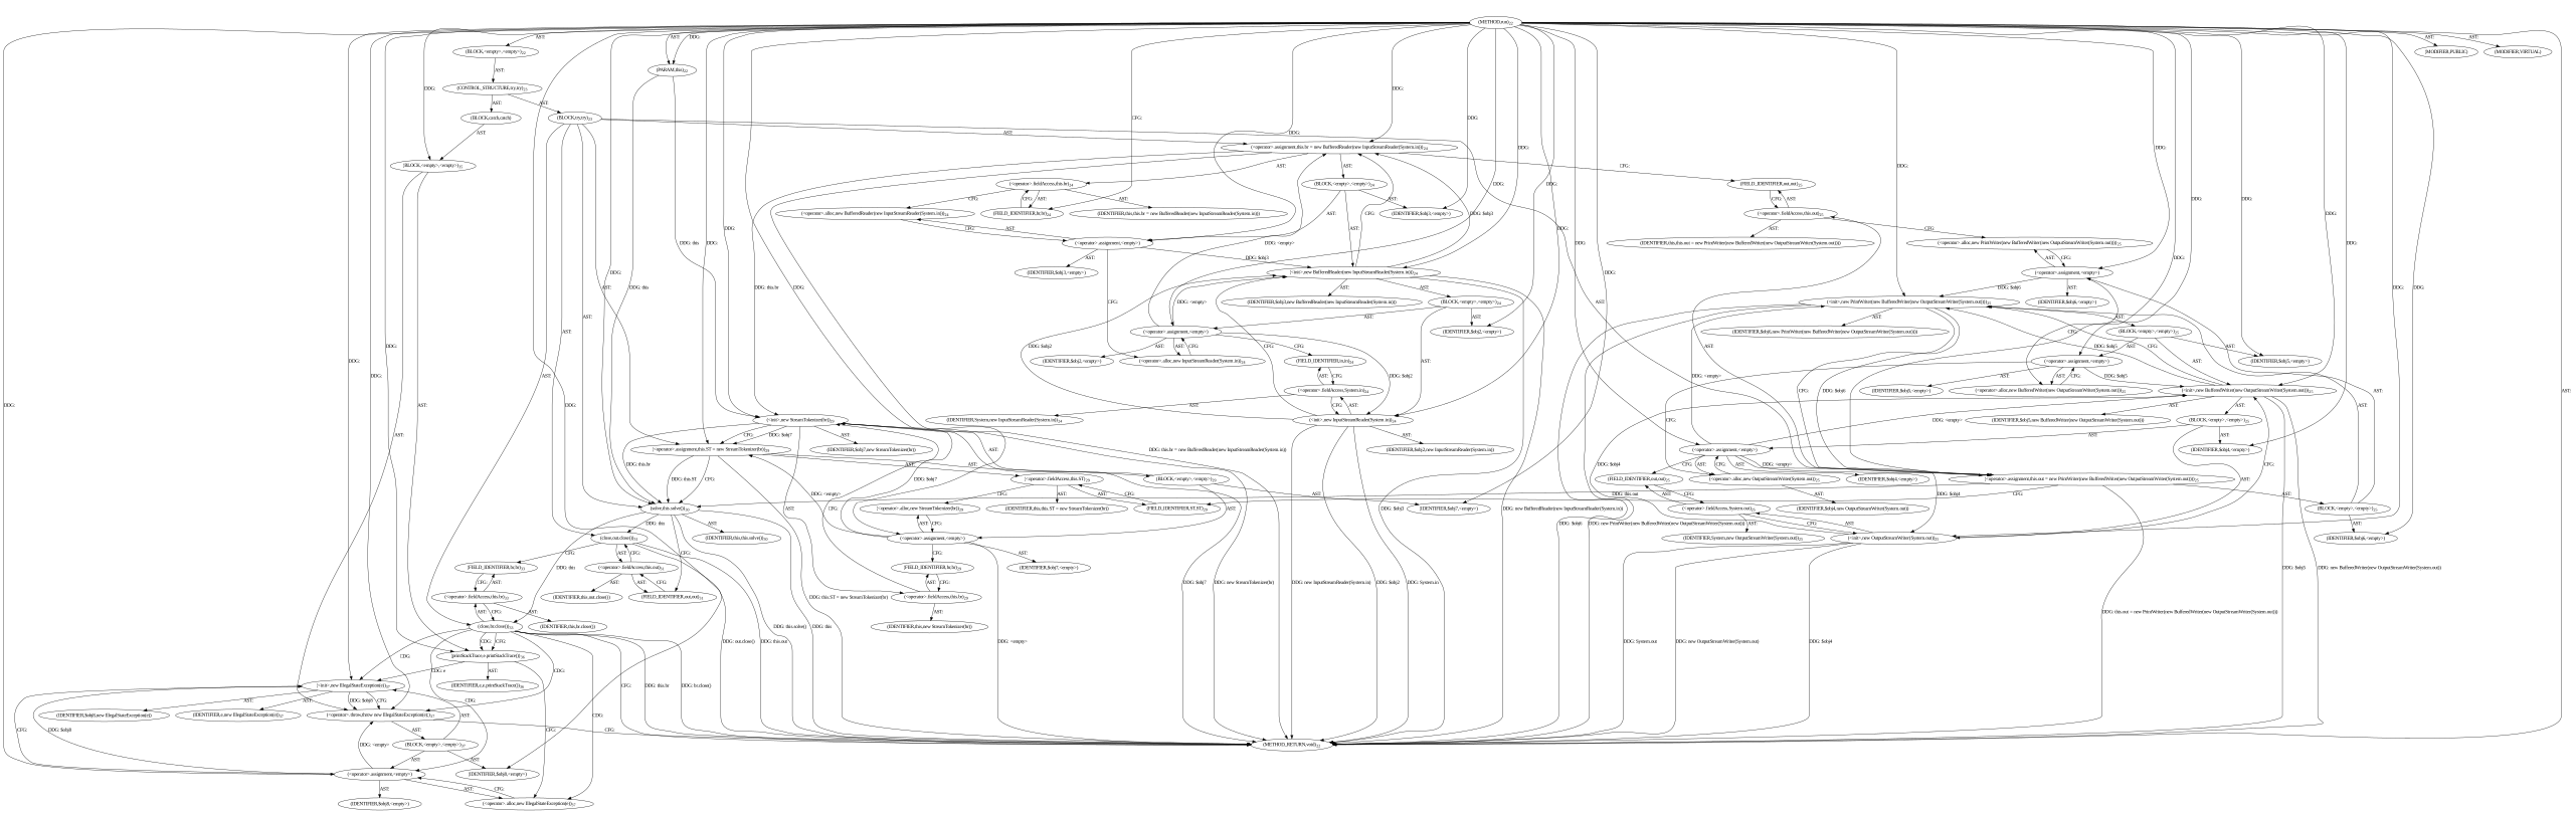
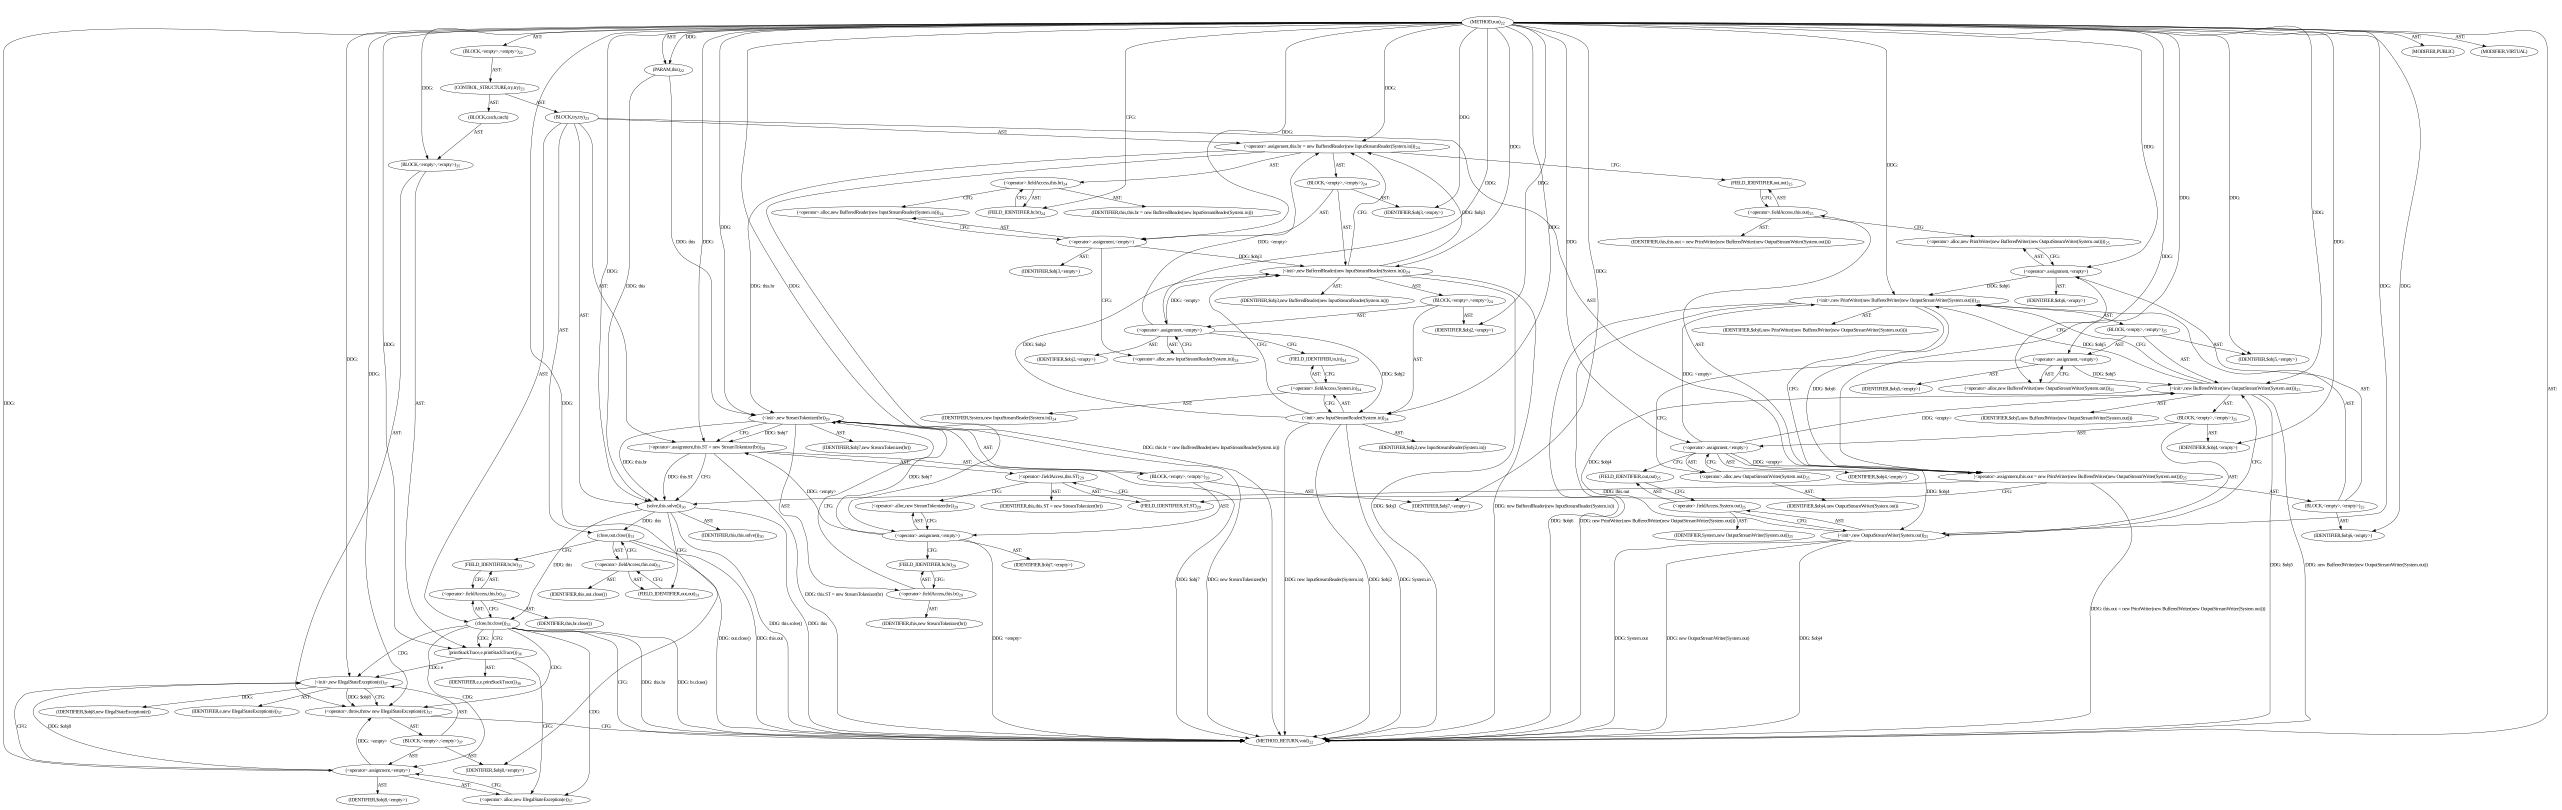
  digraph {
    fontname="Liberation Serif"
    node [fontname="Liberation Serif"]
    edge [fontname="Liberation Serif"]
    n1 [label=<(METHOD,run)<SUB>22</SUB>>]
    n2 [label=<(PARAM,this)<SUB>22</SUB>>]
    n3 [label=<(BLOCK,&lt;empty&gt;,&lt;empty&gt;)<SUB>22</SUB>>]
    n4 [label=<(&lt;operator&gt;.assignment,this.br = new BufferedReader(new InputStreamReader(System.in)))<SUB>24</SUB>>]
    n5 [label=<(FIELD_IDENTIFIER,br,br)<SUB>24</SUB>>]
    n6 [label=<(&lt;operator&gt;.assignment,&lt;empty&gt;)>]
    n7 [label=<(&lt;init&gt;,new BufferedReader(new InputStreamReader(System.in)))<SUB>24</SUB>>]
    n8 [label=<(&lt;operator&gt;.assignment,&lt;empty&gt;)>]
    n9 [label=<(&lt;init&gt;,new InputStreamReader(System.in))<SUB>24</SUB>>]
    n10 [label=<(IDENTIFIER,$obj2,&lt;empty&gt;)>]
    n11 [label=<(IDENTIFIER,$obj3,&lt;empty&gt;)>]
    n12 [label=<(&lt;operator&gt;.assignment,this.out = new PrintWriter(new BufferedWriter(new OutputStreamWriter(System.out))))<SUB>25</SUB>>]
    n13 [label=<(&lt;operator&gt;.assignment,&lt;empty&gt;)>]
    n14 [label=<(&lt;init&gt;,new PrintWriter(new BufferedWriter(new OutputStreamWriter(System.out))))<SUB>25</SUB>>]
    n15 [label=<(&lt;operator&gt;.assignment,&lt;empty&gt;)>]
    n16 [label=<(&lt;init&gt;,new BufferedWriter(new OutputStreamWriter(System.out)))<SUB>25</SUB>>]
    n17 [label=<(&lt;operator&gt;.assignment,&lt;empty&gt;)>]
    n18 [label=<(&lt;init&gt;,new OutputStreamWriter(System.out))<SUB>25</SUB>>]
    n19 [label=<(IDENTIFIER,$obj4,&lt;empty&gt;)>]
    n20 [label=<(IDENTIFIER,$obj5,&lt;empty&gt;)>]
    n21 [label=<(IDENTIFIER,$obj6,&lt;empty&gt;)>]
    n22 [label=<(&lt;operator&gt;.assignment,this.ST = new StreamTokenizer(br))<SUB>29</SUB>>]
    n23 [label=<(&lt;operator&gt;.assignment,&lt;empty&gt;)>]
    n24 [label=<(&lt;init&gt;,new StreamTokenizer(br))<SUB>29</SUB>>]
    n25 [label=<(IDENTIFIER,$obj7,&lt;empty&gt;)>]
    n26 [label=<(solve,this.solve())<SUB>30</SUB>>]
    n27 [label=<(BLOCK,&lt;empty&gt;,&lt;empty&gt;)<SUB>35</SUB>>]
    n28 [label=<(printStackTrace,e.printStackTrace())<SUB>36</SUB>>]
    n29 [label=<(&lt;operator&gt;.throw,throw new IllegalStateException(e);)<SUB>37</SUB>>]
    n30 [label=<(&lt;operator&gt;.assignment,&lt;empty&gt;)>]
    n31 [label=<(&lt;init&gt;,new IllegalStateException(e))<SUB>37</SUB>>]
    n32 [label=<(IDENTIFIER,$obj8,&lt;empty&gt;)>]
    n33 [label=<(MODIFIER,PUBLIC)>]
    n34 [label=<(MODIFIER,VIRTUAL)>]
    n35 [label=<(METHOD_RETURN,void)<SUB>22</SUB>>]
    n36 [label=<(CONTROL_STRUCTURE,try,try)<SUB>23</SUB>>]
    n37 [label=<(&lt;operator&gt;.fieldAccess,this.br)<SUB>24</SUB>>]
    n38 [label=<(BLOCK,&lt;empty&gt;,&lt;empty&gt;)<SUB>24</SUB>>]
    n39 [label=<(FIELD_IDENTIFIER,out,out)<SUB>25</SUB>>]
    n40 [label=<(&lt;operator&gt;.alloc,new BufferedReader(new InputStreamReader(System.in)))<SUB>24</SUB>>]
    n41 [label=<(IDENTIFIER,$obj3,&lt;empty&gt;)>]
    n42 [label=<(&lt;operator&gt;.alloc,new InputStreamReader(System.in))<SUB>24</SUB>>]
    n43 [label=<(IDENTIFIER,$obj3,new BufferedReader(new InputStreamReader(System.in)))>]
    n44 [label=<(BLOCK,&lt;empty&gt;,&lt;empty&gt;)<SUB>24</SUB>>]
    n45 [label=<(IDENTIFIER,$obj2,&lt;empty&gt;)>]
    n46 [label=<(FIELD_IDENTIFIER,in,in)<SUB>24</SUB>>]
    n47 [label=<(IDENTIFIER,$obj2,new InputStreamReader(System.in))>]
    n48 [label=<(&lt;operator&gt;.fieldAccess,System.in)<SUB>24</SUB>>]
    n49 [label=<(&lt;operator&gt;.fieldAccess,this.out)<SUB>25</SUB>>]
    n50 [label=<(BLOCK,&lt;empty&gt;,&lt;empty&gt;)<SUB>25</SUB>>]
    n51 [label=<(FIELD_IDENTIFIER,ST,ST)<SUB>29</SUB>>]
    n52 [label=<(&lt;operator&gt;.alloc,new PrintWriter(new BufferedWriter(new OutputStreamWriter(System.out))))<SUB>25</SUB>>]
    n53 [label=<(IDENTIFIER,$obj6,&lt;empty&gt;)>]
    n54 [label=<(&lt;operator&gt;.alloc,new BufferedWriter(new OutputStreamWriter(System.out)))<SUB>25</SUB>>]
    n55 [label=<(IDENTIFIER,$obj6,new PrintWriter(new BufferedWriter(new OutputStreamWriter(System.out))))>]
    n56 [label=<(BLOCK,&lt;empty&gt;,&lt;empty&gt;)<SUB>25</SUB>>]
    n57 [label=<(IDENTIFIER,$obj5,&lt;empty&gt;)>]
    n58 [label=<(&lt;operator&gt;.alloc,new OutputStreamWriter(System.out))<SUB>25</SUB>>]
    n59 [label=<(IDENTIFIER,$obj5,new BufferedWriter(new OutputStreamWriter(System.out)))>]
    n60 [label=<(BLOCK,&lt;empty&gt;,&lt;empty&gt;)<SUB>25</SUB>>]
    n61 [label=<(IDENTIFIER,$obj4,&lt;empty&gt;)>]
    n62 [label=<(FIELD_IDENTIFIER,out,out)<SUB>25</SUB>>]
    n63 [label=<(&lt;operator&gt;.fieldAccess,System.out)<SUB>25</SUB>>]
    n64 [label=<(&lt;operator&gt;.fieldAccess,this.ST)<SUB>29</SUB>>]
    n65 [label=<(BLOCK,&lt;empty&gt;,&lt;empty&gt;)<SUB>29</SUB>>]
    n66 [label=<(&lt;operator&gt;.alloc,new StreamTokenizer(br))<SUB>29</SUB>>]
    n67 [label=<(IDENTIFIER,$obj7,&lt;empty&gt;)>]
    n68 [label=<(FIELD_IDENTIFIER,br,br)<SUB>29</SUB>>]
    n69 [label=<(IDENTIFIER,$obj7,new StreamTokenizer(br))>]
    n70 [label=<(&lt;operator&gt;.fieldAccess,this.br)<SUB>29</SUB>>]
    n71 [label=<(close,out.close())<SUB>31</SUB>>]
    n72 [label=<(close,br.close())<SUB>33</SUB>>]
    n73 [label=<(IDENTIFIER,this,this.solve())<SUB>30</SUB>>]
    n74 [label=<(FIELD_IDENTIFIER,out,out)<SUB>31</SUB>>]
    n75 [label=<(&lt;operator&gt;.alloc,new IllegalStateException(e))<SUB>37</SUB>>]
    n76 [label=<(IDENTIFIER,e,e.printStackTrace())<SUB>36</SUB>>]
    n77 [label=<(BLOCK,&lt;empty&gt;,&lt;empty&gt;)<SUB>37</SUB>>]
    n78 [label=<(IDENTIFIER,$obj8,&lt;empty&gt;)>]
    n79 [label=<(IDENTIFIER,$obj8,new IllegalStateException(e))>]
    n80 [label=<(IDENTIFIER,e,new IllegalStateException(e))<SUB>37</SUB>>]
    n81 [label=<(BLOCK,try,try)<SUB>23</SUB>>]
    n82 [label=<(BLOCK,catch,catch)>]
    n83 [label=<(&lt;operator&gt;.fieldAccess,this.out)<SUB>31</SUB>>]
    n84 [label=<(FIELD_IDENTIFIER,br,br)<SUB>33</SUB>>]
    n85 [label=<(&lt;operator&gt;.fieldAccess,this.br)<SUB>33</SUB>>]
    n86 [label=<(IDENTIFIER,this,this.br = new BufferedReader(new InputStreamReader(System.in)))>]
    n87 [label=<(IDENTIFIER,System,new InputStreamReader(System.in))<SUB>24</SUB>>]
    n88 [label=<(IDENTIFIER,this,this.out = new PrintWriter(new BufferedWriter(new OutputStreamWriter(System.out))))>]
    n89 [label=<(IDENTIFIER,$obj4,new OutputStreamWriter(System.out))>]
    n90 [label=<(IDENTIFIER,System,new OutputStreamWriter(System.out))<SUB>25</SUB>>]
    n91 [label=<(IDENTIFIER,this,this.ST = new StreamTokenizer(br))>]
    n92 [label=<(IDENTIFIER,this,new StreamTokenizer(br))>]
    n93 [label=<(IDENTIFIER,this,out.close())>]
    n94 [label=<(IDENTIFIER,this,br.close())>]
    n1 -> n2 [label="AST: "]
    n1 -> n2 [label="DDG: "]
    n1 -> n3 [label="AST: "]
    n1 -> n4 [label="DDG: "]
    n1 -> n5 [label="CFG: "]
    n1 -> n6 [label="DDG: "]
    n1 -> n7 [label="DDG: "]
    n1 -> n8 [label="DDG: "]
    n1 -> n9 [label="DDG: "]
    n1 -> n10 [label="DDG: "]
    n1 -> n11 [label="DDG: "]
    n1 -> n12 [label="DDG: "]
    n1 -> n13 [label="DDG: "]
    n1 -> n14 [label="DDG: "]
    n1 -> n15 [label="DDG: "]
    n1 -> n16 [label="DDG: "]
    n1 -> n17 [label="DDG: "]
    n1 -> n18 [label="DDG: "]
    n1 -> n19 [label="DDG: "]
    n1 -> n20 [label="DDG: "]
    n1 -> n21 [label="DDG: "]
    n1 -> n22 [label="DDG: "]
    n1 -> n23 [label="DDG: "]
    n1 -> n24 [label="DDG: "]
    n1 -> n25 [label="DDG: "]
    n1 -> n26 [label="DDG: "]
    n1 -> n27 [label="DDG: "]
    n1 -> n28 [label="DDG: "]
    n1 -> n29 [label="DDG: "]
    n1 -> n30 [label="DDG: "]
    n1 -> n31 [label="DDG: "]
    n1 -> n32 [label="DDG: "]
    n1 -> n33 [label="AST: "]
    n1 -> n34 [label="AST: "]
    n1 -> n35 [label="AST: "]
    n2 -> n24 [label="DDG: this"]
    n2 -> n26 [label="DDG: this"]
    n3 -> n36 [label="AST: "]
    n4 -> n24 [label="DDG: this.br"]
    n4 -> n35 [label="DDG: this.br = new BufferedReader(new InputStreamReader(System.in))"]
    n4 -> n37 [label="AST: "]
    n4 -> n38 [label="AST: "]
    n4 -> n39 [label="CFG: "]
    n5 -> n37 [label="CFG: "]
    n6 -> n7 [label="DDG: $obj3"]
    n6 -> n40 [label="AST: "]
    n6 -> n41 [label="AST: "]
    n6 -> n42 [label="CFG: "]
    n7 -> n4 [label="CFG: "]
    n7 -> n4 [label="DDG: $obj3"]
    n7 -> n35 [label="DDG: $obj3"]
    n7 -> n35 [label="DDG: new BufferedReader(new InputStreamReader(System.in))"]
    n7 -> n43 [label="AST: "]
    n7 -> n44 [label="AST: "]
    n8 -> n4 [label="DDG: &lt;empty&gt;"]
    n8 -> n7 [label="DDG: &lt;empty&gt;"]
    n8 -> n9 [label="DDG: $obj2"]
    n8 -> n42 [label="AST: "]
    n8 -> n45 [label="AST: "]
    n8 -> n46 [label="CFG: "]
    n9 -> n7 [label="CFG: "]
    n9 -> n7 [label="DDG: $obj2"]
    n9 -> n35 [label="DDG: $obj2"]
    n9 -> n35 [label="DDG: System.in"]
    n9 -> n35 [label="DDG: new InputStreamReader(System.in)"]
    n9 -> n47 [label="AST: "]
    n9 -> n48 [label="AST: "]
    n12 -> n26 [label="DDG: this.out"]
    n12 -> n35 [label="DDG: this.out = new PrintWriter(new BufferedWriter(new OutputStreamWriter(System.out)))"]
    n12 -> n49 [label="AST: "]
    n12 -> n50 [label="AST: "]
    n12 -> n51 [label="CFG: "]
    n13 -> n14 [label="DDG: $obj6"]
    n13 -> n52 [label="AST: "]
    n13 -> n53 [label="AST: "]
    n13 -> n54 [label="CFG: "]
    n14 -> n12 [label="CFG: "]
    n14 -> n12 [label="DDG: $obj6"]
    n14 -> n35 [label="DDG: $obj6"]
    n14 -> n35 [label="DDG: new PrintWriter(new BufferedWriter(new OutputStreamWriter(System.out)))"]
    n14 -> n55 [label="AST: "]
    n14 -> n56 [label="AST: "]
    n15 -> n16 [label="DDG: $obj5"]
    n15 -> n54 [label="AST: "]
    n15 -> n57 [label="AST: "]
    n15 -> n58 [label="CFG: "]
    n16 -> n14 [label="CFG: "]
    n16 -> n14 [label="DDG: $obj5"]
    n16 -> n35 [label="DDG: $obj5"]
    n16 -> n35 [label="DDG: new BufferedWriter(new OutputStreamWriter(System.out))"]
    n16 -> n59 [label="AST: "]
    n16 -> n60 [label="AST: "]
    n17 -> n12 [label="DDG: &lt;empty&gt;"]
    n17 -> n14 [label="DDG: &lt;empty&gt;"]
    n17 -> n16 [label="DDG: &lt;empty&gt;"]
    n17 -> n18 [label="DDG: $obj4"]
    n17 -> n58 [label="AST: "]
    n17 -> n61 [label="AST: "]
    n17 -> n62 [label="CFG: "]
    n18 -> n16 [label="CFG: "]
    n18 -> n16 [label="DDG: $obj4"]
    n18 -> n35 [label="DDG: $obj4"]
    n18 -> n35 [label="DDG: System.out"]
    n18 -> n35 [label="DDG: new OutputStreamWriter(System.out)"]
    n18 -> n63 [label="AST: "]
    n22 -> n26 [label="CFG: "]
    n22 -> n26 [label="DDG: this.ST"]
    n22 -> n35 [label="DDG: this.ST = new StreamTokenizer(br)"]
    n22 -> n64 [label="AST: "]
    n22 -> n65 [label="AST: "]
    n23 -> n22 [label="DDG: &lt;empty&gt;"]
    n23 -> n24 [label="DDG: $obj7"]
    n23 -> n35 [label="DDG: &lt;empty&gt;"]
    n23 -> n66 [label="AST: "]
    n23 -> n67 [label="AST: "]
    n23 -> n68 [label="CFG: "]
    n24 -> n22 [label="CFG: "]
    n24 -> n22 [label="DDG: $obj7"]
    n24 -> n26 [label="DDG: this.br"]
    n24 -> n35 [label="DDG: $obj7"]
    n24 -> n35 [label="DDG: new StreamTokenizer(br)"]
    n24 -> n69 [label="AST: "]
    n24 -> n70 [label="AST: "]
    n26 -> n35 [label="DDG: this"]
    n26 -> n35 [label="DDG: this.solve()"]
    n26 -> n71 [label="DDG: this"]
    n26 -> n72 [label="DDG: this"]
    n26 -> n73 [label="AST: "]
    n26 -> n74 [label="CFG: "]
    n27 -> n28 [label="AST: "]
    n27 -> n29 [label="AST: "]
    n28 -> n31 [label="CDG: e"]
    n28 -> n75 [label="CFG: "]
    n28 -> n76 [label="AST: "]
    n29 -> n35 [label="CFG: "]
    n29 -> n77 [label="AST: "]
    n30 -> n29 [label="DDG: &lt;empty&gt;"]
    n30 -> n31 [label="CFG: "]
    n30 -> n31 [label="DDG: $obj8"]
    n30 -> n75 [label="AST: "]
    n30 -> n78 [label="AST: "]
    n31 -> n29 [label="CFG: "]
    n31 -> n29 [label="DDG: $obj8"]
-   n31 -> n79 [label="AST: "]
+   n31 -> n79 [label="DDG: "]
    n31 -> n80 [label="AST: "]
    n36 -> n81 [label="AST: "]
    n36 -> n82 [label="AST: "]
    n37 -> n5 [label="AST: "]
    n37 -> n40 [label="CFG: "]
    n37 -> n86 [label="AST: "]
    n38 -> n6 [label="AST: "]
    n38 -> n7 [label="AST: "]
    n38 -> n11 [label="AST: "]
    n39 -> n49 [label="CFG: "]
    n40 -> n6 [label="CFG: "]
    n42 -> n8 [label="CFG: "]
    n44 -> n8 [label="AST: "]
    n44 -> n9 [label="AST: "]
    n44 -> n10 [label="AST: "]
    n46 -> n48 [label="CFG: "]
    n48 -> n9 [label="CFG: "]
    n48 -> n46 [label="AST: "]
    n48 -> n87 [label="AST: "]
    n49 -> n39 [label="AST: "]
    n49 -> n52 [label="CFG: "]
    n49 -> n88 [label="AST: "]
    n50 -> n13 [label="AST: "]
    n50 -> n14 [label="AST: "]
    n50 -> n21 [label="AST: "]
    n51 -> n64 [label="CFG: "]
    n52 -> n13 [label="CFG: "]
    n54 -> n15 [label="CFG: "]
    n56 -> n15 [label="AST: "]
    n56 -> n16 [label="AST: "]
    n56 -> n20 [label="AST: "]
    n58 -> n17 [label="CFG: "]
    n58 -> n89 [label="AST: "]
    n60 -> n17 [label="AST: "]
    n60 -> n18 [label="AST: "]
    n60 -> n19 [label="AST: "]
    n62 -> n63 [label="CFG: "]
    n63 -> n18 [label="CFG: "]
    n63 -> n62 [label="AST: "]
    n63 -> n90 [label="AST: "]
    n64 -> n51 [label="AST: "]
    n64 -> n66 [label="CFG: "]
    n64 -> n91 [label="AST: "]
    n65 -> n23 [label="AST: "]
    n65 -> n24 [label="AST: "]
    n65 -> n25 [label="AST: "]
    n66 -> n23 [label="CFG: "]
    n68 -> n70 [label="CFG: "]
    n70 -> n24 [label="CFG: "]
    n70 -> n68 [label="AST: "]
    n70 -> n92 [label="AST: "]
    n71 -> n35 [label="DDG: this.out"]
    n71 -> n35 [label="DDG: out.close()"]
    n71 -> n83 [label="AST: "]
    n71 -> n84 [label="CFG: "]
    n72 -> n28 [label="CFG: "]
    n72 -> n28 [label="CDG: "]
    n72 -> n29 [label="CDG: "]
    n72 -> n30 [label="CDG: "]
    n72 -> n31 [label="CDG: "]
    n72 -> n35 [label="CFG: "]
    n72 -> n35 [label="DDG: this.br"]
    n72 -> n35 [label="DDG: br.close()"]
    n72 -> n75 [label="CDG: "]
    n72 -> n85 [label="AST: "]
    n74 -> n83 [label="CFG: "]
    n75 -> n30 [label="CFG: "]
    n77 -> n30 [label="AST: "]
    n77 -> n31 [label="AST: "]
    n77 -> n32 [label="AST: "]
    n81 -> n4 [label="AST: "]
    n81 -> n12 [label="AST: "]
    n81 -> n22 [label="AST: "]
    n81 -> n26 [label="AST: "]
    n81 -> n71 [label="AST: "]
    n81 -> n72 [label="AST: "]
    n82 -> n27 [label="AST: "]
    n83 -> n71 [label="CFG: "]
    n83 -> n74 [label="AST: "]
    n83 -> n93 [label="AST: "]
    n84 -> n85 [label="CFG: "]
    n85 -> n72 [label="CFG: "]
    n85 -> n84 [label="AST: "]
    n85 -> n94 [label="AST: "]
  }
